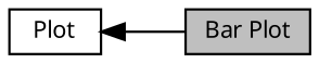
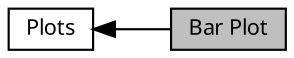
  digraph {
    rankdir=LR
    node [color=black fontname="Lucinda Grande" fontsize=10 shape=box]
    n1 [fillcolor=grey75 fontcolor=black height=0.2 label="Bar Plot" style=filled width=0.4]
-   n2 [height=0.2 label=Plot width=0.4]
+   n2 [height=0.2 label=Plots width=0.4]
    n2 -> n1 [dir=back fontname="Lucinda Grande" fontsize=10 labelfontname="Lucinda Grande" labelfontsize=10 shape=plaintext style=solid]
  }
